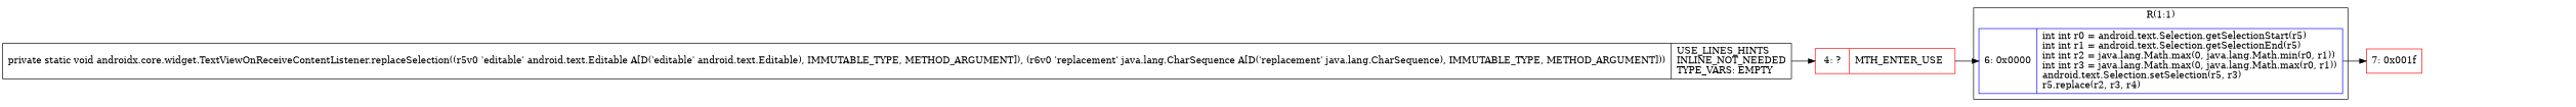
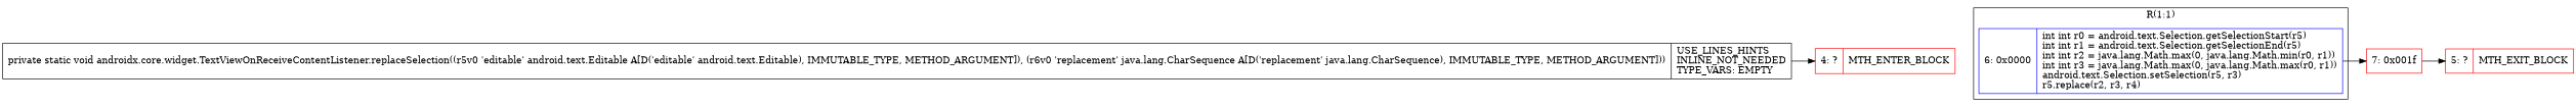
  digraph {
    rankdir=LR
    node [color=red shape=record]
    n1 [color=blue label="{6\:\ 0x0000|int int r0 = android.text.Selection.getSelectionStart(r5)\lint int r1 = android.text.Selection.getSelectionEnd(r5)\lint int r2 = java.lang.Math.max(0, java.lang.Math.min(r0, r1))\lint int r3 = java.lang.Math.max(0, java.lang.Math.max(r0, r1))\landroid.text.Selection.setSelection(r5, r3)\lr5.replace(r2, r3, r4)\l}"]
    n2 [label="{7\:\ 0x001f}"]
-   n4 [label="{4\:\ ?|MTH_ENTER_USE\l}"]
+   n3 [label="{5\:\ ?|MTH_EXIT_BLOCK\l}"]
+   n4 [label="{4\:\ ?|MTH_ENTER_BLOCK\l}"]
    n5 [label="{private static void androidx.core.widget.TextViewOnReceiveContentListener.replaceSelection((r5v0 'editable' android.text.Editable A[D('editable' android.text.Editable), IMMUTABLE_TYPE, METHOD_ARGUMENT]), (r6v0 'replacement' java.lang.CharSequence A[D('replacement' java.lang.CharSequence), IMMUTABLE_TYPE, METHOD_ARGUMENT]))  | USE_LINES_HINTS\lINLINE_NOT_NEEDED\lTYPE_VARS: EMPTY\l}" color=""]
    subgraph cluster_1 {
      label="R(1:1)"
      n1
    }
    n1 -> n2
-   n4 -> n1
+   n2 -> n3
    n5 -> n4
  }
